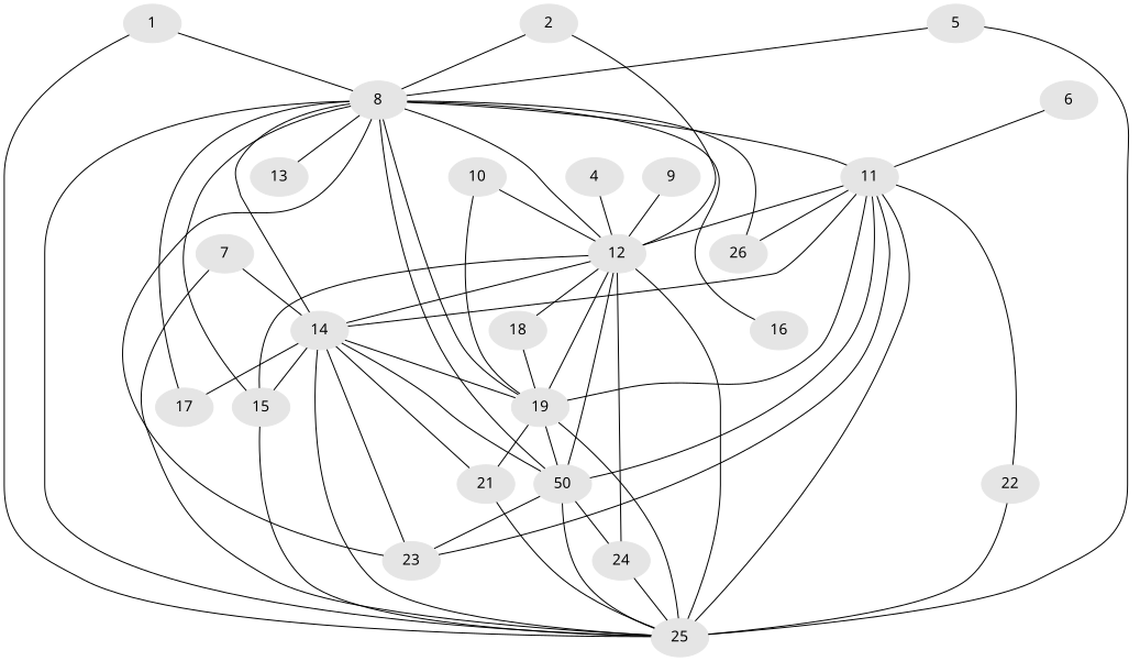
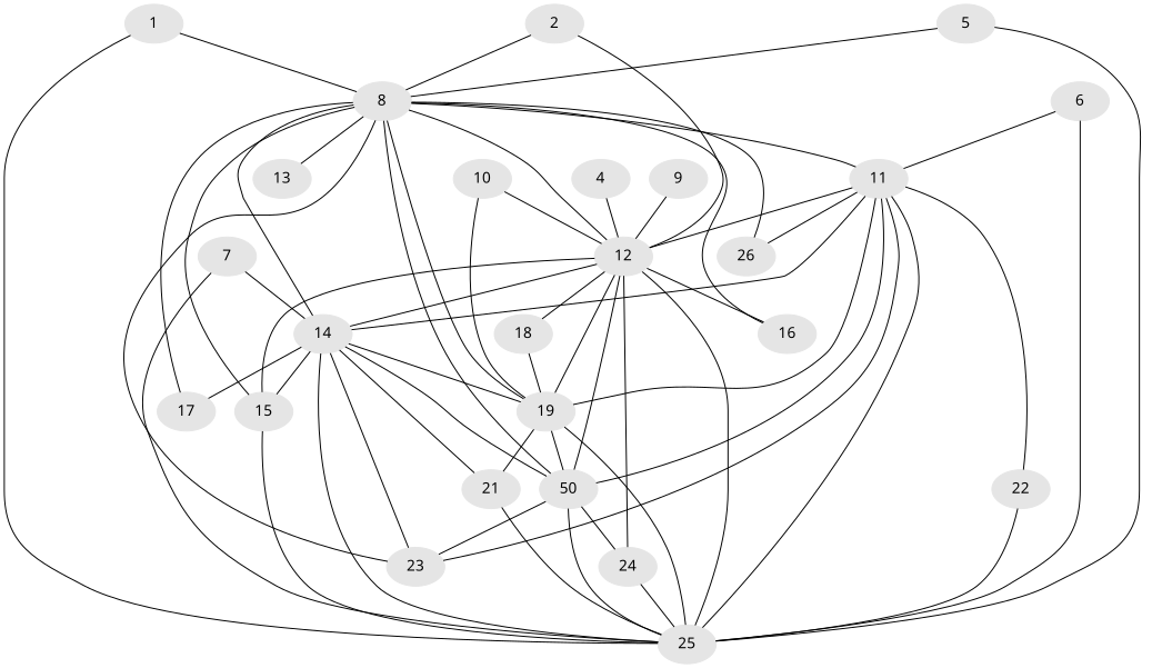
  graph {
    fontname="Noto Sans"
    node [color=gray90 fontname="Noto Sans" style=filled]
    edge [fontname="Noto Sans" weight=1.0]
    1
    8
    25
    12
    11
    14
    13
    15
    16
    17
    19
    n12 [label=50]
    23
    26
    2
    18
    24
    21
    4
    5
    6
    22
    7
    9
    10
    1 -- 8
    1 -- 25
-   8 -- 25 [weight=4.0]
+   6 -- 25 [weight=4.0]
    8 -- 12 [weight=4.0]
    8 -- 11 [weight=3.0]
    8 -- 14 [weight=2.0]
    8 -- 13 [weight=2.0]
    8 -- 15
    8 -- 16
    8 -- 17
    8 -- 19 [weight=2.0]
    8 -- n12 [weight=2.0]
    8 -- 23
    8 -- 26
    12 -- 25 [weight=5.0]
    12 -- 14 [weight=2.0]
    12 -- 15
+   12 -- 16
    12 -- 19 [weight=2.0]
    12 -- n12 [weight=3.0]
    12 -- 18
    12 -- 24
    11 -- 25 [weight=2.0]
    11 -- 12 [weight=4.0]
    11 -- 14
    11 -- 19 [weight=2.0]
    11 -- n12
    11 -- 23
    11 -- 26
    11 -- 22
    14 -- 25 [weight=3.0]
    14 -- 15
    14 -- 17
    14 -- 19
    14 -- n12
    14 -- 23
    14 -- 21
    15 -- 25
    19 -- 25 [weight=2.0]
    19 -- n12 [weight=2.0]
    19 -- 21
    n12 -- 25 [weight=2.0]
    n12 -- 23
    n12 -- 24
    2 -- 8
    2 -- 12
    18 -- 19
    24 -- 25
    21 -- 25
    4 -- 12
    5 -- 8
    5 -- 25
    6 -- 11
    22 -- 25
    7 -- 25
    7 -- 14
    9 -- 12 [weight=2.0]
    10 -- 12
    10 -- 19
  }
